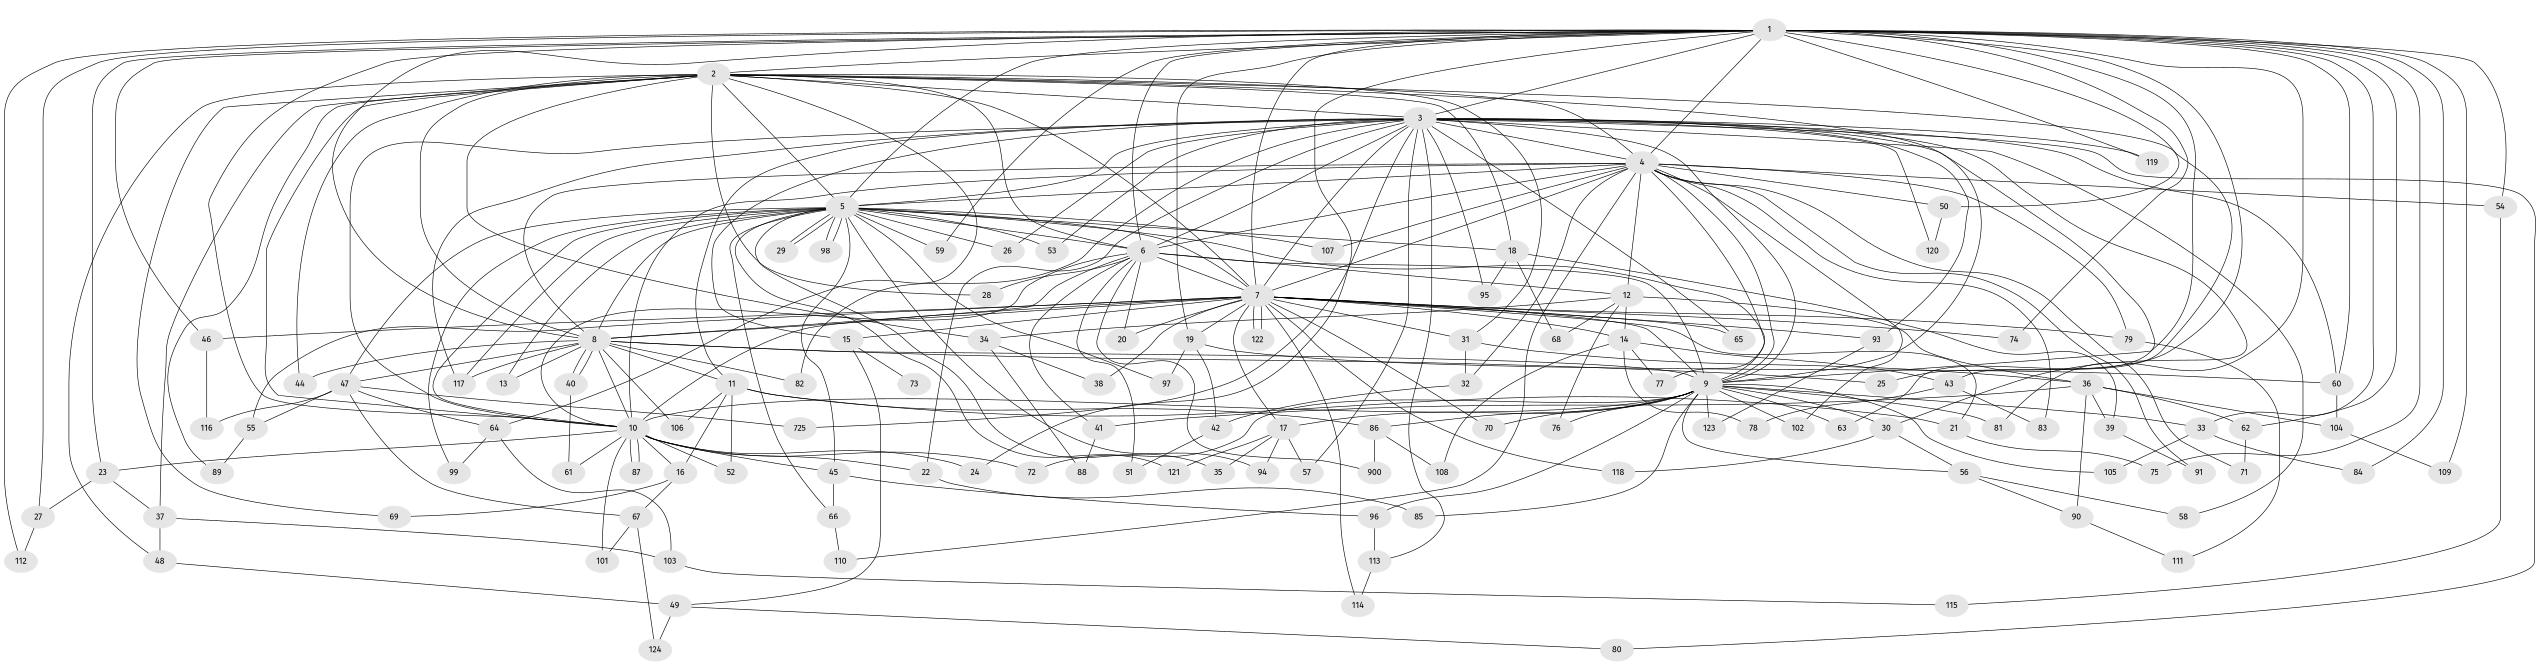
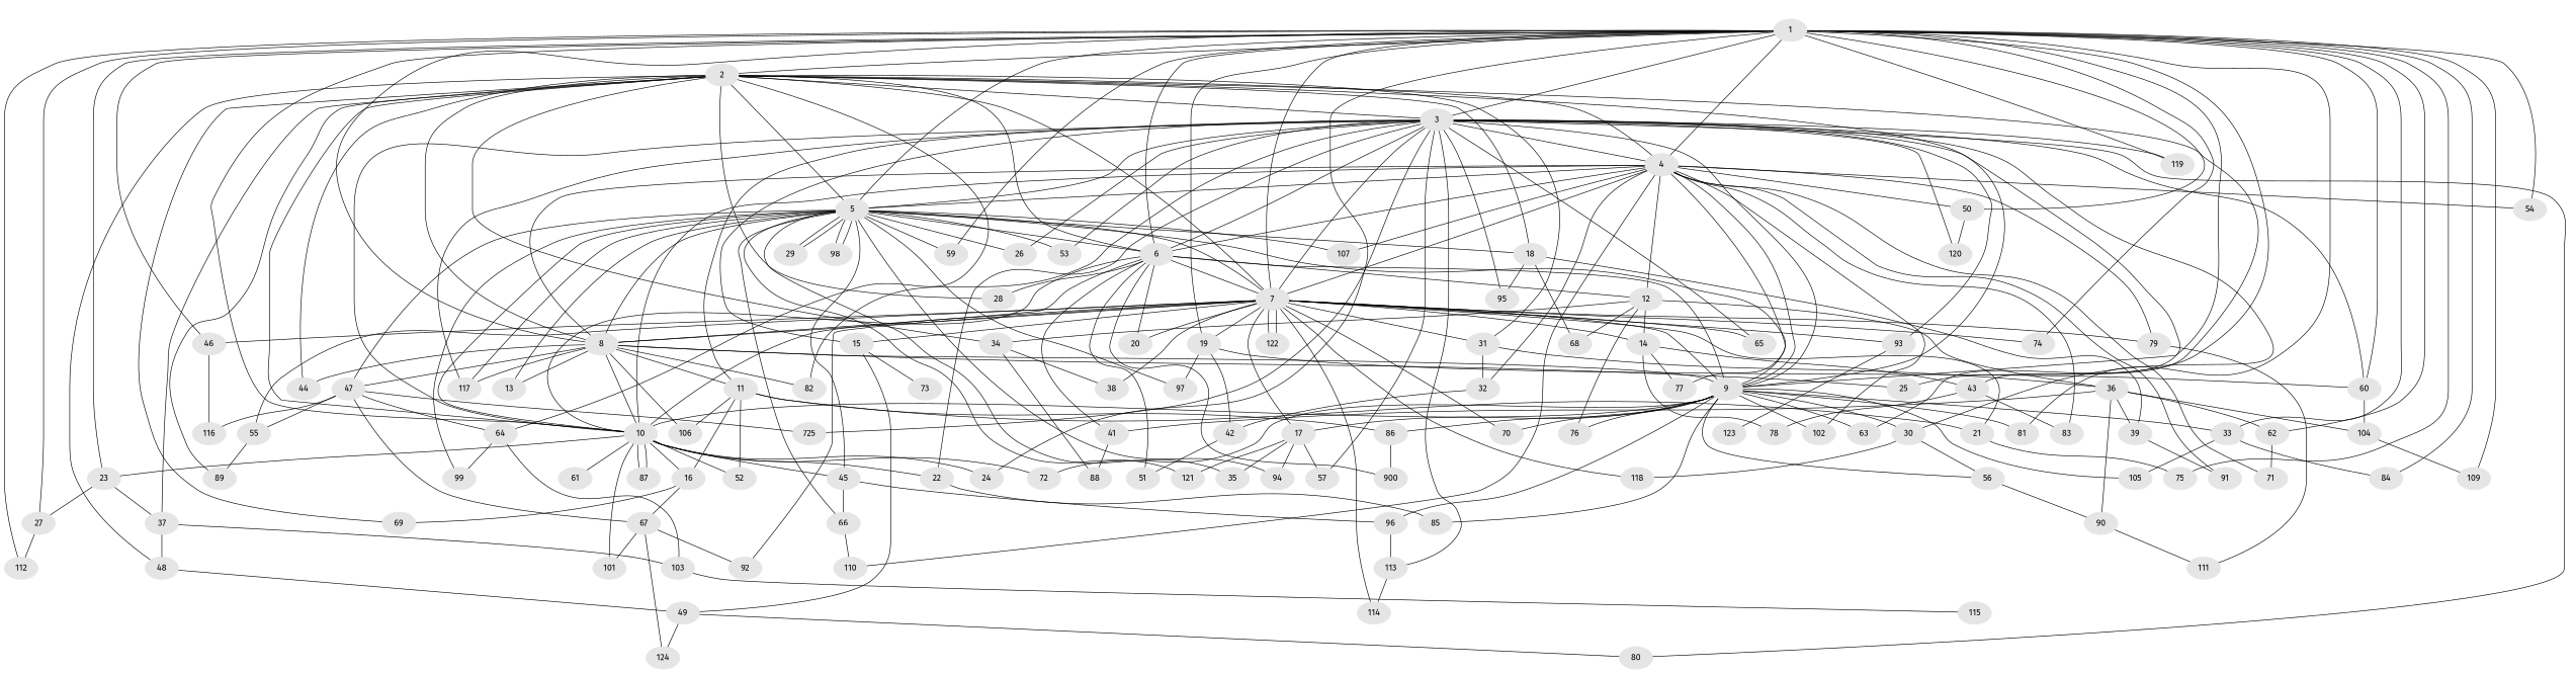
  graph {
    fontname="Fira Sans"
    node [color=gray90 fontname="Fira Sans" style=filled]
    edge [fontname="Fira Sans"]
    1
    2
    3
    4
    5
    6
    7
    8
    9
    10
    19
    23
    24
    25
    27
    33
    46
    50
    54
    59
    62
    74
    75
    81
    84
    109
    112
    119
    60
    18
    28
    31
    34
    37
    43
    44
    48
    64
    69
    89
    11
    15
    22
    26
    30
    53
    57
-   58
    63
    65
    80
    82
    93
    95
    113
    120
    n57 [label=725]
    117
    12
    32
    71
    77
    79
    83
    91
    102
    107
    110
    13
    29
    35
    45
    47
    66
    94
    97
    98
    99
    121
    20
    41
    51
    n83 [label=900]
    14
    17
    21
    38
    55
    70
+   92
    114
    118
    122
-   40
    106
    56
    72
    76
    85
    86
    96
    105
    123
    16
    52
    61
    87
    101
    42
    116
    115
    68
    39
    36
    88
    103
    78
    49
    73
    104
    111
    67
-   108
    90
    124
    1 -- 2
    1 -- 3
    1 -- 4
    1 -- 5
    1 -- 6
    1 -- 7
    1 -- 8
    1 -- 9
    1 -- 10
    1 -- 19
    1 -- 23
    1 -- 24
    1 -- 25
    1 -- 27
    1 -- 33
    1 -- 46
    1 -- 50
    1 -- 54
    1 -- 59
    1 -- 62
    1 -- 74
    1 -- 75
    1 -- 81
    1 -- 84
    1 -- 109
    1 -- 112
    1 -- 119
    1 -- 60
    2 -- 3
    2 -- 4
    2 -- 5
    2 -- 6
    2 -- 7
    2 -- 8
    2 -- 9
    2 -- 10
    2 -- 18
    2 -- 28
    2 -- 31
    2 -- 34
    2 -- 37
    2 -- 43
    2 -- 44
    2 -- 48
    2 -- 64
    2 -- 69
    2 -- 89
    3 -- 4
    3 -- 5
    3 -- 6
    3 -- 7
    3 -- 9
    3 -- 10
    3 -- 119
    3 -- 60
    3 -- 11
    3 -- 15
    3 -- 22
    3 -- 26
    3 -- 30
    3 -- 53
    3 -- 57
-   3 -- 58
    3 -- 63
    3 -- 65
    3 -- 80
    3 -- 82
    3 -- 93
    3 -- 95
    3 -- 113
    3 -- 120
    3 -- n57
    3 -- 117
    4 -- 5
    4 -- 6
    4 -- 7
    4 -- 8
    4 -- 9
    4 -- 10
    4 -- 50
    4 -- 54
    4 -- 12
    4 -- 32
    4 -- 71
    4 -- 77
    4 -- 79
    4 -- 83
    4 -- 91
    4 -- 102
    4 -- 107
    4 -- 110
    5 -- 6
    5 -- 7
    5 -- 8
    5 -- 9
    5 -- 10
    5 -- 59
    5 -- 18
    5 -- 26
    5 -- 53
    5 -- 117
    5 -- 107
    5 -- 13
    5 -- 29
    5 -- 29
    5 -- 35
    5 -- 45
    5 -- 47
    5 -- 66
    5 -- 94
    5 -- 97
    5 -- 98
    5 -- 98
    5 -- 99
    5 -- 121
    6 -- 7
    6 -- 8
    6 -- 9
    6 -- 10
    6 -- 28
    6 -- 12
    6 -- 20
    6 -- 41
    6 -- 51
    6 -- n83
    7 -- 8
    7 -- 9
    7 -- 10
    7 -- 19
    7 -- 46
    7 -- 74
    7 -- 31
    7 -- 15
    7 -- 65
    7 -- 93
    7 -- 79
    7 -- 20
    7 -- 14
    7 -- 17
    7 -- 21
    7 -- 38
    7 -- 55
    7 -- 70
+   7 -- 92
    7 -- 114
    7 -- 118
    7 -- 122
    7 -- 122
    8 -- 9
    8 -- 10
    8 -- 25
    8 -- 44
    8 -- 11
    8 -- 82
    8 -- 117
    8 -- 13
    8 -- 47
-   8 -- 40
-   8 -- 40
    8 -- 106
    9 -- 10
    9 -- 33
    9 -- 81
    9 -- 30
    9 -- 63
    9 -- 102
    9 -- 17
    9 -- 70
    9 -- 56
    9 -- 72
    9 -- 76
    9 -- 85
    9 -- 86
    9 -- 96
    9 -- 105
-   9 -- 123
    10 -- 23
    10 -- 24
    10 -- 22
    10 -- 45
    10 -- 72
    10 -- 16
    10 -- 52
    10 -- 61
    10 -- 87
    10 -- 87
    10 -- 101
    19 -- 60
    19 -- 97
    19 -- 42
    23 -- 27
    23 -- 37
    27 -- 112
    33 -- 84
    33 -- 105
    46 -- 116
    50 -- 120
-   54 -- 115
    62 -- 71
    60 -- 104
    18 -- 95
    18 -- 68
    18 -- 39
    31 -- 32
    31 -- 36
    34 -- 38
    34 -- 88
    37 -- 48
    37 -- 103
    43 -- 83
    43 -- 78
    48 -- 49
    64 -- 99
    64 -- 103
    11 -- 21
    11 -- 106
    11 -- 86
    11 -- 16
    11 -- 52
    15 -- 49
    15 -- 73
    22 -- 85
    30 -- 118
    30 -- 56
    93 -- 123
    113 -- 114
    12 -- 34
    12 -- 14
    12 -- 76
    12 -- 68
    12 -- 36
    32 -- 42
    79 -- 111
    45 -- 66
    45 -- 96
    47 -- 64
    47 -- n57
    47 -- 55
    47 -- 116
    47 -- 67
    66 -- 110
    41 -- 88
    14 -- 43
    14 -- 77
    14 -- 78
-   14 -- 108
    17 -- 57
    17 -- 35
    17 -- 94
    17 -- 121
    21 -- 75
    55 -- 89
-   40 -- 61
-   56 -- 58
    56 -- 90
    86 -- n83
-   86 -- 108
    96 -- 113
    16 -- 69
    16 -- 67
    42 -- 51
    39 -- 91
    36 -- 62
    36 -- 41
    36 -- 39
    36 -- 104
    36 -- 90
    103 -- 115
    49 -- 80
    49 -- 124
    104 -- 109
+   67 -- 92
    67 -- 101
    67 -- 124
    90 -- 111
  }
